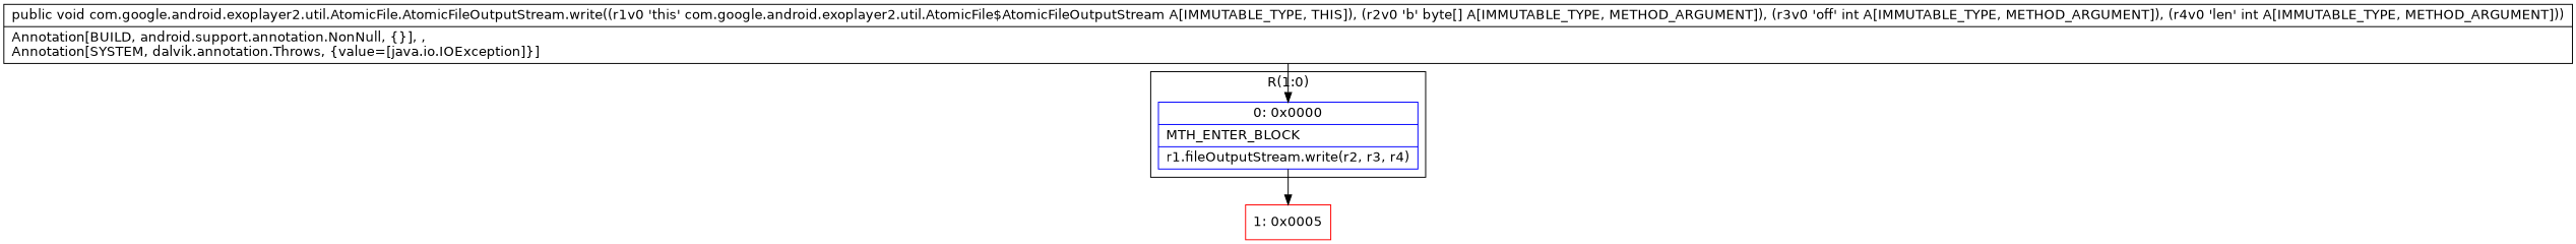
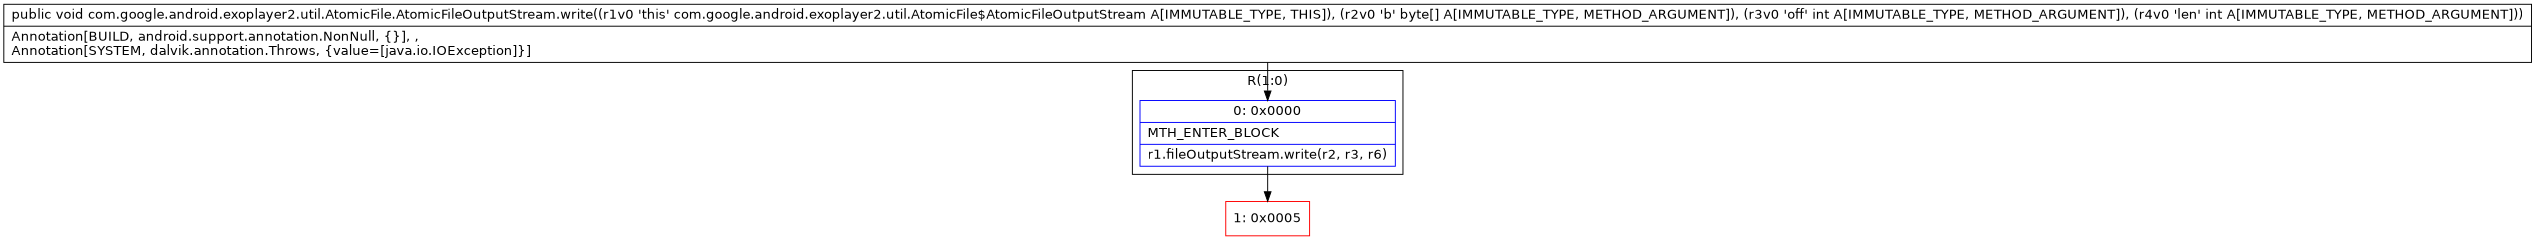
  digraph {
    fontname="DejaVu Sans"
    node [shape=record fontname="DejaVu Sans"]
    edge [fontname="DejaVu Sans"]
-   n1 [color=blue label="{0\:\ 0x0000|MTH_ENTER_BLOCK\l|r1.fileOutputStream.write(r2, r3, r4)\l}"]
+   n1 [color=blue label="{0\:\ 0x0000|MTH_ENTER_BLOCK\l|r1.fileOutputStream.write(r2, r3, r6)\l}"]
    n2 [color=red label="{1\:\ 0x0005}"]
    n3 [label="{public void com.google.android.exoplayer2.util.AtomicFile.AtomicFileOutputStream.write((r1v0 'this' com.google.android.exoplayer2.util.AtomicFile$AtomicFileOutputStream A[IMMUTABLE_TYPE, THIS]), (r2v0 'b' byte[] A[IMMUTABLE_TYPE, METHOD_ARGUMENT]), (r3v0 'off' int A[IMMUTABLE_TYPE, METHOD_ARGUMENT]), (r4v0 'len' int A[IMMUTABLE_TYPE, METHOD_ARGUMENT]))  | Annotation[BUILD, android.support.annotation.NonNull, \{\}], , \lAnnotation[SYSTEM, dalvik.annotation.Throws, \{value=[java.io.IOException]\}]\l}"]
    subgraph cluster_1 {
      label="R(1:0)"
      n1
    }
    n1 -> n2
    n3 -> n1
  }
